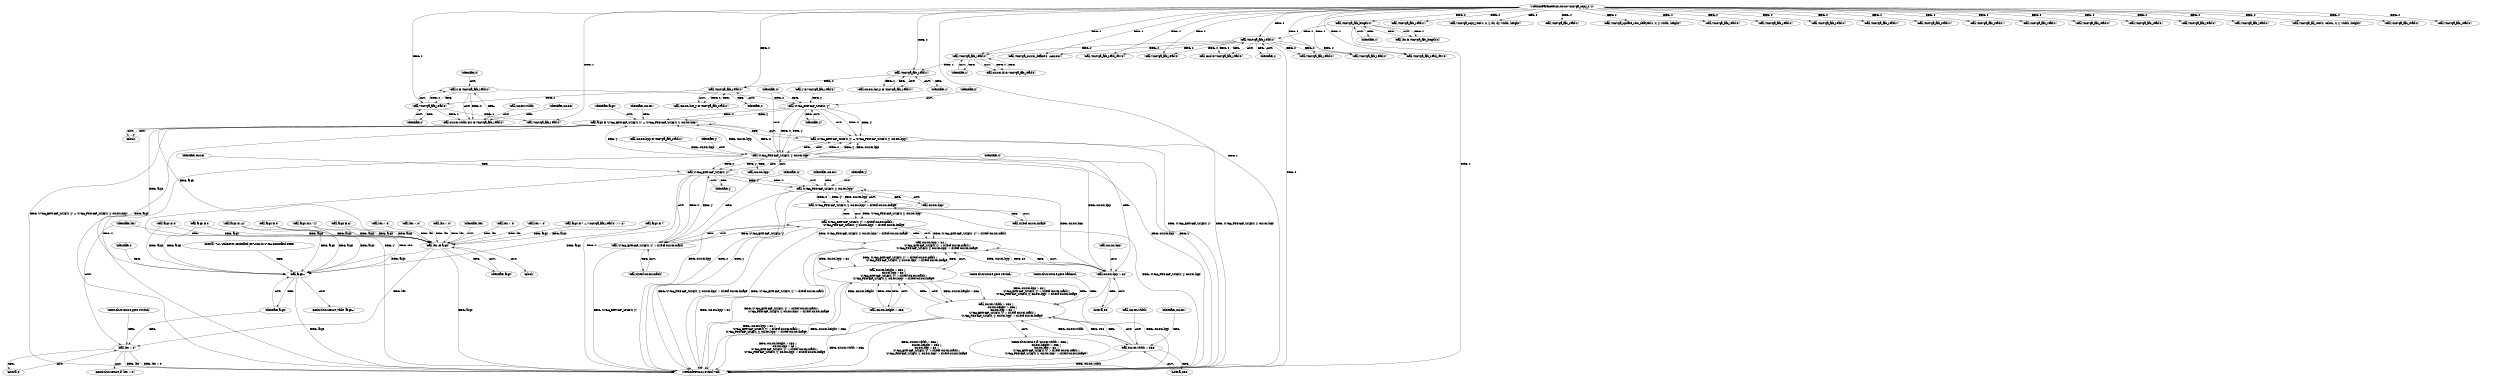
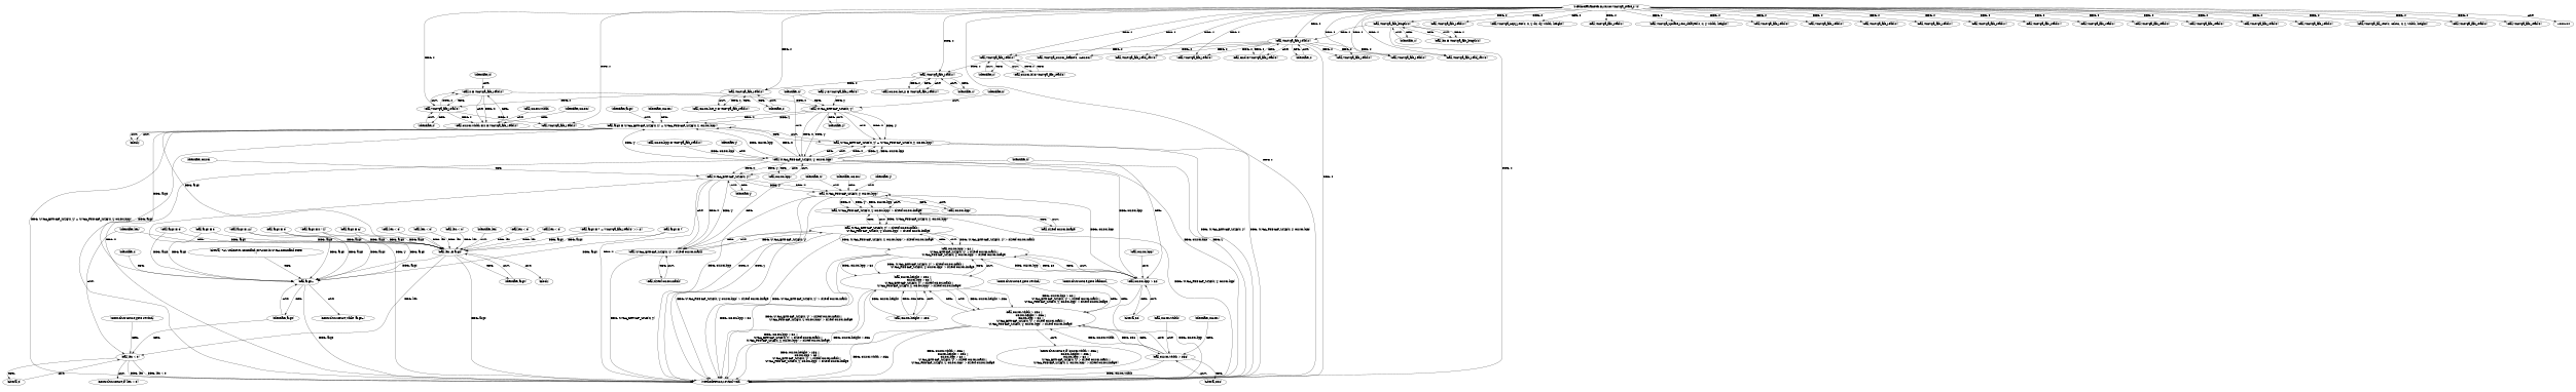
  digraph {
    n1 [label="(Call,x = vmsvga_fifo_read(s))"]
    n2 [label="(Call,vmsvga_fifo_read(s))"]
    n3 [label="(Call,cursor.width = x = vmsvga_fifo_read(s))"]
    n4 [label="(Call,SVGA_BITMAP_SIZE(x, y))"]
    n5 [label="(Identifier,s)"]
    n6 [label="(Call,vmsvga_fifo_read(s))"]
    n7 [label="(Block,)"]
    n8 [label="(Call,args = SVGA_BITMAP_SIZE(x, y) + SVGA_PIXMAP_SIZE(x, y, cursor.bpp))"]
    n9 [label="(Call,SVGA_BITMAP_SIZE(x, y) + SVGA_PIXMAP_SIZE(x, y, cursor.bpp))"]
    n10 [label="(Call,SVGA_PIXMAP_SIZE(x, y, cursor.bpp))"]
    n11 [label="(Identifier,y)"]
    n12 [label="(Call,vmsvga_fifo_read(s))"]
    n13 [label="(Call,cursor.hot_y = vmsvga_fifo_read(s))"]
    n14 [label="(Identifier,s)"]
    n15 [label="(Call,vmsvga_fifo_read(s))"]
    n16 [label="(Identifier,s)"]
    n17 [label="(Call,cursor.hot_x = vmsvga_fifo_read(s))"]
    n18 [label="(Call,vmsvga_fifo_read(s))"]
    n19 [label="(Identifier,s)"]
    n20 [label="(Call,cursor.id = vmsvga_fifo_read(s))"]
    n21 [label="(Call,vmsvga_fifo_read(s))"]
    n22 [label="(Call,vmsvga_cursor_define(s, &cursor))"]
    n23 [label="(Call,vmsvga_fifo_read_raw(s))"]
    n24 [label="(Call,vmsvga_fifo_read(s))"]
    n25 [label="(MethodReturn,rewind void)"]
    n26 [label="(Call,cmd = vmsvga_fifo_read(s))"]
    n27 [label="(Call,vmsvga_fifo_read(s))"]
    n28 [label="(Call,vmsvga_fifo_read(s))"]
    n29 [label="(Identifier,s)"]
    n30 [label="(Call,vmsvga_fifo_read_raw(s))"]
    n31 [label="(Call,vmsvga_fifo_length(s))"]
    n32 [label="(Call,len = vmsvga_fifo_length(s))"]
    n33 [label="(Identifier,s)"]
-   n34 [label="(MethodParameterIn,struct vmsvga_copy_s *s)"]
+   n34 [label="(MethodParameterIn,struct vmsvga_state_s *s)"]
    n35 [label="(Call,vmsvga_fifo_read(s))"]
    n36 [label="(Call,vmsvga_copy_rect(s, x, y, dx, dy, width, height))"]
    n37 [label="(Call,vmsvga_fifo_read(s))"]
    n38 [label="(Call,vmsvga_update_rect_delayed(s, x, y, width, height))"]
    n39 [label="(Call,vmsvga_fifo_read(s))"]
    n40 [label="(Call,vmsvga_fifo_read(s))"]
    n41 [label="(Call,vmsvga_fifo_read(s))"]
    n42 [label="(Call,vmsvga_fifo_read(s))"]
    n43 [label="(Call,vmsvga_fifo_read(s))"]
    n44 [label="(Call,vmsvga_fifo_read(s))"]
    n45 [label="(Call,vmsvga_fifo_read(s))"]
    n46 [label="(Call,vmsvga_fifo_read(s))"]
    n47 [label="(Call,vmsvga_fifo_read(s))"]
    n48 [label="(Call,vmsvga_fifo_read(s))"]
    n49 [label="(Call,vmsvga_fifo_read(s))"]
    n50 [label="(Call,vmsvga_fill_rect(s, colour, x, y, width, height))"]
    n51 [label="(Call,vmsvga_fifo_read(s))"]
    n52 [label="(Call,vmsvga_fifo_read(s))"]
+   1000104
    n54 [label="(Call,cursor.width > 256)"]
    n55 [label="(Call,cursor.width > 256 ||\n                cursor.height > 256 ||\n                cursor.bpp > 32 ||\n                SVGA_BITMAP_SIZE(x, y) > sizeof cursor.mask ||\n                SVGA_PIXMAP_SIZE(x, y, cursor.bpp) > sizeof cursor.image)"]
    n56 [label="(Literal,256)"]
    n57 [label="(Call,cursor.height > 256 ||\n                cursor.bpp > 32 ||\n                SVGA_BITMAP_SIZE(x, y) > sizeof cursor.mask ||\n                SVGA_PIXMAP_SIZE(x, y, cursor.bpp) > sizeof cursor.image)"]
    n58 [label="(ControlStructure,if (cursor.width > 256 ||\n                cursor.height > 256 ||\n                cursor.bpp > 32 ||\n                SVGA_BITMAP_SIZE(x, y) > sizeof cursor.mask ||\n                SVGA_PIXMAP_SIZE(x, y, cursor.bpp) > sizeof cursor.image))"]
    n59 [label="(Call,cursor.bpp > 32 ||\n                SVGA_BITMAP_SIZE(x, y) > sizeof cursor.mask ||\n                SVGA_PIXMAP_SIZE(x, y, cursor.bpp) > sizeof cursor.image)"]
    n60 [label="(Call,cursor.height > 256)"]
    n61 [label="(Call,len -= args)"]
    n62 [label="(Call,args--)"]
    n63 [label="(Call,cursor.bpp > 32)"]
    n64 [label="(Call,SVGA_BITMAP_SIZE(x, y))"]
    n65 [label="(Call,cursor.bpp)"]
    n66 [label="(Call,len < 0)"]
    n67 [label="(Identifier,args)"]
    n68 [label="(Block,)"]
    n69 [label="(Identifier,args)"]
    n70 [label="(ControlStructure,while (args--))"]
    n71 [label="(Literal,0)"]
    n72 [label="(ControlStructure,if (len < 0))"]
    n73 [label="(Call,SVGA_PIXMAP_SIZE(x, y, cursor.bpp))"]
    n74 [label="(Literal,32)"]
    n75 [label="(Call,SVGA_BITMAP_SIZE(x, y) > sizeof cursor.mask)"]
    n76 [label="(Identifier,y)"]
    n77 [label="(Call,SVGA_BITMAP_SIZE(x, y) > sizeof cursor.mask ||\n                SVGA_PIXMAP_SIZE(x, y, cursor.bpp) > sizeof cursor.image)"]
    n78 [label="(Call,SVGA_PIXMAP_SIZE(x, y, cursor.bpp) > sizeof cursor.image)"]
    n79 [label="(Call,cursor.bpp)"]
    n80 [label="(Call,sizeof cursor.image)"]
    n81 [label="(Call,sizeof cursor.mask)"]
    n82 [label="(Call,args = 0)"]
    n83 [label="(Call,len < 0)"]
    n84 [label="(Call,args = 0)"]
    n85 [label="(Identifier,x)"]
    n86 [label="(Call,len < 0)"]
    n87 [label="(Identifier,cursor)"]
    n88 [label="(Call,len < 0)"]
    n89 [label="(Identifier,args)"]
    n90 [label="(Call,args = 12)"]
    n91 [label="(Identifier,x)"]
    n92 [label="(Call,cursor.bpp = vmsvga_fifo_read(s))"]
    n93 [label="(Call,cursor.width)"]
    n94 [label="(Identifier,y)"]
    n95 [label="(ControlStructure,goto rewind;)"]
    n96 [label="(Identifier,s)"]
    n97 [label="(Identifier,len)"]
    n98 [label="(Identifier,len)"]
    n99 [label="(ControlStructure,goto rewind;)"]
    n100 [label="(Call,len < 0)"]
    n101 [label="(ControlStructure,goto badcmd;)"]
    n102 [label="(Identifier,cursor)"]
    n103 [label="(Identifier,y)"]
    n104 [label="(Call,len < 0)"]
    n105 [label="(Call,cursor.width)"]
    n106 [label="(Identifier,x)"]
    n107 [label="(Identifier,cursor)"]
    n108 [label="(Identifier,x)"]
    n109 [label="(Call,args = 6)"]
    n110 [label="(Call,args = 7)"]
    n111 [label="(Call,args = 0)"]
    n112 [label="(Call,args = x * y)"]
    n113 [label="(Call,args = 7 + (vmsvga_fifo_read(s) >> 2))"]
    n114 [label="(Literal,\"%s: Unknown command 0x%02x in SVGA command FIFO\n\")"]
    n115 [label="(Call,cursor.bpp)"]
    n116 [label="(Identifier,x)"]
    n117 [label="(Call,y = vmsvga_fifo_read(s))"]
    n118 [label="(Identifier,cursor)"]
    n119 [label="(Identifier,cursor)"]
    n1 -> n2 [label="CFG: "]
    n1 -> n3 [label="AST: "]
    n1 -> n3 [label="DDG: x"]
    n1 -> n4 [label="DDG: x"]
    n2 -> n1 [label="AST: "]
    n2 -> n1 [label="DDG: s"]
    n2 -> n3 [label="DDG: s"]
    n2 -> n5 [label="CFG: "]
    n2 -> n6 [label="DDG: s"]
    n3 -> n1 [label="CFG: "]
    n3 -> n7 [label="AST: "]
    n4 -> n8 [label="DDG: x"]
    n4 -> n8 [label="DDG: y"]
    n4 -> n9 [label="AST: "]
    n4 -> n9 [label="DDG: x"]
    n4 -> n9 [label="DDG: y"]
    n4 -> n10 [label="DDG: x"]
    n4 -> n10 [label="DDG: y"]
    n4 -> n11 [label="CFG: "]
    n5 -> n2 [label="AST: "]
    n8 -> n7 [label="AST: "]
    n8 -> n9 [label="CFG: "]
    n8 -> n25 [label="DDG: SVGA_BITMAP_SIZE(x, y) + SVGA_PIXMAP_SIZE(x, y, cursor.bpp)"]
    n8 -> n25 [label="DDG: args"]
    n8 -> n61 [label="DDG: args"]
    n8 -> n62 [label="DDG: args"]
    n9 -> n8 [label="AST: "]
    n9 -> n10 [label="CFG: "]
    n9 -> n25 [label="DDG: SVGA_BITMAP_SIZE(x, y)"]
    n9 -> n25 [label="DDG: SVGA_PIXMAP_SIZE(x, y, cursor.bpp)"]
    n10 -> n8 [label="DDG: x"]
    n10 -> n8 [label="DDG: y"]
    n10 -> n8 [label="DDG: cursor.bpp"]
    n10 -> n9 [label="AST: "]
    n10 -> n9 [label="DDG: x"]
    n10 -> n9 [label="DDG: y"]
    n10 -> n9 [label="DDG: cursor.bpp"]
    n10 -> n25 [label="DDG: y"]
    n10 -> n25 [label="DDG: x"]
    n10 -> n25 [label="DDG: cursor.bpp"]
    n10 -> n63 [label="DDG: cursor.bpp"]
    n10 -> n64 [label="DDG: x"]
    n10 -> n64 [label="DDG: y"]
    n10 -> n65 [label="CFG: "]
    n11 -> n4 [label="AST: "]
    n12 -> n2 [label="DDG: s"]
    n12 -> n13 [label="AST: "]
    n12 -> n13 [label="DDG: s"]
    n12 -> n14 [label="CFG: "]
    n13 -> n12 [label="CFG: "]
    n14 -> n12 [label="AST: "]
    n15 -> n12 [label="DDG: s"]
    n15 -> n16 [label="CFG: "]
    n15 -> n17 [label="AST: "]
    n15 -> n17 [label="DDG: s"]
    n16 -> n15 [label="AST: "]
    n17 -> n15 [label="CFG: "]
    n18 -> n15 [label="DDG: s"]
    n18 -> n19 [label="CFG: "]
    n18 -> n20 [label="AST: "]
    n18 -> n20 [label="DDG: s"]
    n19 -> n18 [label="AST: "]
    n20 -> n18 [label="CFG: "]
    n21 -> n18 [label="DDG: s"]
    n21 -> n22 [label="DDG: s"]
    n21 -> n23 [label="DDG: s"]
    n21 -> n24 [label="DDG: s"]
    n21 -> n25 [label="DDG: s"]
    n21 -> n26 [label="AST: "]
    n21 -> n26 [label="DDG: s"]
    n21 -> n27 [label="DDG: s"]
    n21 -> n28 [label="DDG: s"]
    n21 -> n29 [label="CFG: "]
    n21 -> n30 [label="DDG: s"]
    n26 -> n21 [label="CFG: "]
    n29 -> n21 [label="AST: "]
    n31 -> n21 [label="DDG: s"]
    n31 -> n25 [label="DDG: s"]
    n31 -> n32 [label="AST: "]
    n31 -> n32 [label="DDG: s"]
    n31 -> n33 [label="CFG: "]
    n32 -> n31 [label="CFG: "]
    n33 -> n31 [label="AST: "]
    n34 -> n2 [label="DDG: s"]
    n34 -> n6 [label="DDG: s"]
    n34 -> n12 [label="DDG: s"]
    n34 -> n15 [label="DDG: s"]
    n34 -> n18 [label="DDG: s"]
    n34 -> n21 [label="DDG: s"]
    n34 -> n22 [label="DDG: s"]
    n34 -> n23 [label="DDG: s"]
    n34 -> n24 [label="DDG: s"]
    n34 -> n25 [label="DDG: s"]
    n34 -> n27 [label="DDG: s"]
    n34 -> n28 [label="DDG: s"]
    n34 -> n30 [label="DDG: s"]
    n34 -> n31 [label="DDG: s"]
    n34 -> n35 [label="DDG: s"]
    n34 -> n36 [label="CFG: s"]
    n34 -> n37 [label="DDG: s"]
    n34 -> n38 [label="DDG: s"]
    n34 -> n39 [label="DDG: s"]
    n34 -> n40 [label="DDG: s"]
    n34 -> n41 [label="DDG: s"]
    n34 -> n42 [label="DDG: s"]
    n34 -> n43 [label="DDG: s"]
    n34 -> n44 [label="DDG: s"]
    n34 -> n45 [label="DDG: s"]
    n34 -> n46 [label="DDG: s"]
    n34 -> n47 [label="DDG: s"]
    n34 -> n48 [label="DDG: s"]
    n34 -> n49 [label="DDG: s"]
    n34 -> n50 [label="DDG: s"]
    n34 -> n51 [label="DDG: s"]
    n34 -> n52 [label="DDG: s"]
+   n34 -> 1000104 [label="AST: "]
    n54 -> n25 [label="DDG: cursor.width"]
    n54 -> n55 [label="AST: "]
    n54 -> n55 [label="DDG: cursor.width"]
    n54 -> n55 [label="DDG: 256"]
    n54 -> n56 [label="CFG: "]
    n55 -> n25 [label="DDG: cursor.width > 256 ||\n                cursor.height > 256 ||\n                cursor.bpp > 32 ||\n                SVGA_BITMAP_SIZE(x, y) > sizeof cursor.mask ||\n                SVGA_PIXMAP_SIZE(x, y, cursor.bpp) > sizeof cursor.image"]
    n55 -> n25 [label="DDG: cursor.height > 256 ||\n                cursor.bpp > 32 ||\n                SVGA_BITMAP_SIZE(x, y) > sizeof cursor.mask ||\n                SVGA_PIXMAP_SIZE(x, y, cursor.bpp) > sizeof cursor.image"]
    n55 -> n25 [label="DDG: cursor.width > 256"]
    n55 -> n54 [label="CFG: "]
    n55 -> n57 [label="CFG: "]
    n55 -> n58 [label="AST: "]
    n56 -> n54 [label="AST: "]
    n57 -> n25 [label="DDG: cursor.bpp > 32 ||\n                SVGA_BITMAP_SIZE(x, y) > sizeof cursor.mask ||\n                SVGA_PIXMAP_SIZE(x, y, cursor.bpp) > sizeof cursor.image"]
    n57 -> n25 [label="DDG: cursor.height > 256"]
    n57 -> n55 [label="AST: "]
    n57 -> n55 [label="DDG: cursor.height > 256"]
    n57 -> n55 [label="DDG: cursor.bpp > 32 ||\n                SVGA_BITMAP_SIZE(x, y) > sizeof cursor.mask ||\n                SVGA_PIXMAP_SIZE(x, y, cursor.bpp) > sizeof cursor.image"]
    n57 -> n59 [label="CFG: "]
    n57 -> n60 [label="CFG: "]
    n59 -> n25 [label="DDG: cursor.bpp > 32"]
    n59 -> n25 [label="DDG: SVGA_BITMAP_SIZE(x, y) > sizeof cursor.mask ||\n                SVGA_PIXMAP_SIZE(x, y, cursor.bpp) > sizeof cursor.image"]
    n59 -> n57 [label="AST: "]
    n59 -> n57 [label="DDG: cursor.bpp > 32"]
    n59 -> n57 [label="DDG: SVGA_BITMAP_SIZE(x, y) > sizeof cursor.mask ||\n                SVGA_PIXMAP_SIZE(x, y, cursor.bpp) > sizeof cursor.image"]
    n59 -> n63 [label="CFG: "]
    n59 -> n77 [label="CFG: "]
    n60 -> n57 [label="AST: "]
    n60 -> n57 [label="DDG: cursor.height"]
    n60 -> n57 [label="DDG: 256"]
    n61 -> n25 [label="DDG: args"]
    n61 -> n62 [label="DDG: args"]
    n61 -> n66 [label="DDG: len"]
    n61 -> n67 [label="CFG: "]
    n61 -> n68 [label="AST: "]
    n62 -> n25 [label="DDG: args"]
    n62 -> n69 [label="CFG: "]
    n62 -> n70 [label="AST: "]
    n63 -> n25 [label="DDG: cursor.bpp"]
    n63 -> n59 [label="AST: "]
    n63 -> n59 [label="DDG: cursor.bpp"]
    n63 -> n59 [label="DDG: 32"]
    n63 -> n73 [label="DDG: cursor.bpp"]
    n63 -> n74 [label="CFG: "]
    n64 -> n25 [label="DDG: x"]
    n64 -> n25 [label="DDG: y"]
    n64 -> n73 [label="DDG: x"]
    n64 -> n73 [label="DDG: y"]
    n64 -> n75 [label="AST: "]
    n64 -> n75 [label="DDG: x"]
    n64 -> n75 [label="DDG: y"]
    n64 -> n76 [label="CFG: "]
    n65 -> n10 [label="AST: "]
    n66 -> n25 [label="DDG: len < 0"]
    n66 -> n25 [label="DDG: len"]
    n66 -> n71 [label="CFG: "]
    n66 -> n72 [label="AST: "]
    n67 -> n61 [label="AST: "]
    n69 -> n62 [label="AST: "]
    n69 -> n66 [label="CFG: "]
    n71 -> n66 [label="AST: "]
    n73 -> n25 [label="DDG: cursor.bpp"]
    n73 -> n25 [label="DDG: x"]
    n73 -> n25 [label="DDG: y"]
    n73 -> n78 [label="AST: "]
    n73 -> n78 [label="DDG: x"]
    n73 -> n78 [label="DDG: y"]
    n73 -> n78 [label="DDG: cursor.bpp"]
    n73 -> n79 [label="CFG: "]
    n74 -> n63 [label="AST: "]
    n75 -> n25 [label="DDG: SVGA_BITMAP_SIZE(x, y)"]
    n75 -> n77 [label="AST: "]
    n75 -> n77 [label="DDG: SVGA_BITMAP_SIZE(x, y)"]
    n75 -> n81 [label="CFG: "]
    n76 -> n64 [label="AST: "]
    n77 -> n25 [label="DDG: SVGA_PIXMAP_SIZE(x, y, cursor.bpp) > sizeof cursor.image"]
    n77 -> n25 [label="DDG: SVGA_BITMAP_SIZE(x, y) > sizeof cursor.mask"]
    n77 -> n59 [label="AST: "]
    n77 -> n59 [label="DDG: SVGA_BITMAP_SIZE(x, y) > sizeof cursor.mask"]
    n77 -> n59 [label="DDG: SVGA_PIXMAP_SIZE(x, y, cursor.bpp) > sizeof cursor.image"]
    n77 -> n75 [label="CFG: "]
    n77 -> n78 [label="CFG: "]
    n78 -> n25 [label="DDG: SVGA_PIXMAP_SIZE(x, y, cursor.bpp)"]
    n78 -> n77 [label="AST: "]
    n78 -> n77 [label="DDG: SVGA_PIXMAP_SIZE(x, y, cursor.bpp)"]
    n78 -> n80 [label="CFG: "]
    n79 -> n73 [label="AST: "]
    n80 -> n78 [label="AST: "]
    n81 -> n75 [label="AST: "]
    n82 -> n61 [label="DDG: args"]
    n82 -> n62 [label="DDG: args"]
    n83 -> n61 [label="DDG: len"]
    n84 -> n61 [label="DDG: args"]
    n84 -> n62 [label="DDG: args"]
    n85 -> n4 [label="AST: "]
    n86 -> n61 [label="DDG: len"]
    n87 -> n64 [label="CFG: "]
    n88 -> n61 [label="DDG: len"]
    n89 -> n8 [label="AST: "]
    n90 -> n61 [label="DDG: args"]
    n90 -> n62 [label="DDG: args"]
    n91 -> n1 [label="AST: "]
    n92 -> n10 [label="DDG: cursor.bpp"]
    n93 -> n3 [label="AST: "]
    n94 -> n10 [label="AST: "]
    n95 -> n66 [label="CFG: "]
    n96 -> n62 [label="CFG: "]
    n97 -> n61 [label="CFG: "]
    n97 -> n66 [label="AST: "]
    n98 -> n61 [label="AST: "]
    n99 -> n55 [label="CFG: "]
    n100 -> n61 [label="DDG: len"]
    n101 -> n55 [label="CFG: "]
    n102 -> n73 [label="CFG: "]
    n103 -> n73 [label="AST: "]
    n104 -> n61 [label="DDG: len"]
    n105 -> n54 [label="AST: "]
    n106 -> n63 [label="CFG: "]
    n106 -> n64 [label="AST: "]
    n107 -> n8 [label="CFG: "]
    n108 -> n4 [label="CFG: "]
    n108 -> n10 [label="AST: "]
    n109 -> n61 [label="DDG: args"]
-   n109 -> n62 [label="DDG: 256"]
+   n109 -> n62 [label="DDG: args"]
    n110 -> n61 [label="DDG: args"]
    n110 -> n62 [label="DDG: args"]
    n111 -> n61 [label="DDG: args"]
    n111 -> n62 [label="DDG: args"]
    n112 -> n61 [label="DDG: args"]
    n112 -> n62 [label="DDG: args"]
    n113 -> n61 [label="DDG: args"]
    n114 -> n62 [label="CFG: "]
    n115 -> n63 [label="AST: "]
    n116 -> n73 [label="AST: "]
    n116 -> n75 [label="CFG: "]
    n117 -> n4 [label="DDG: y"]
    n118 -> n3 [label="CFG: "]
    n119 -> n54 [label="CFG: "]
  }
